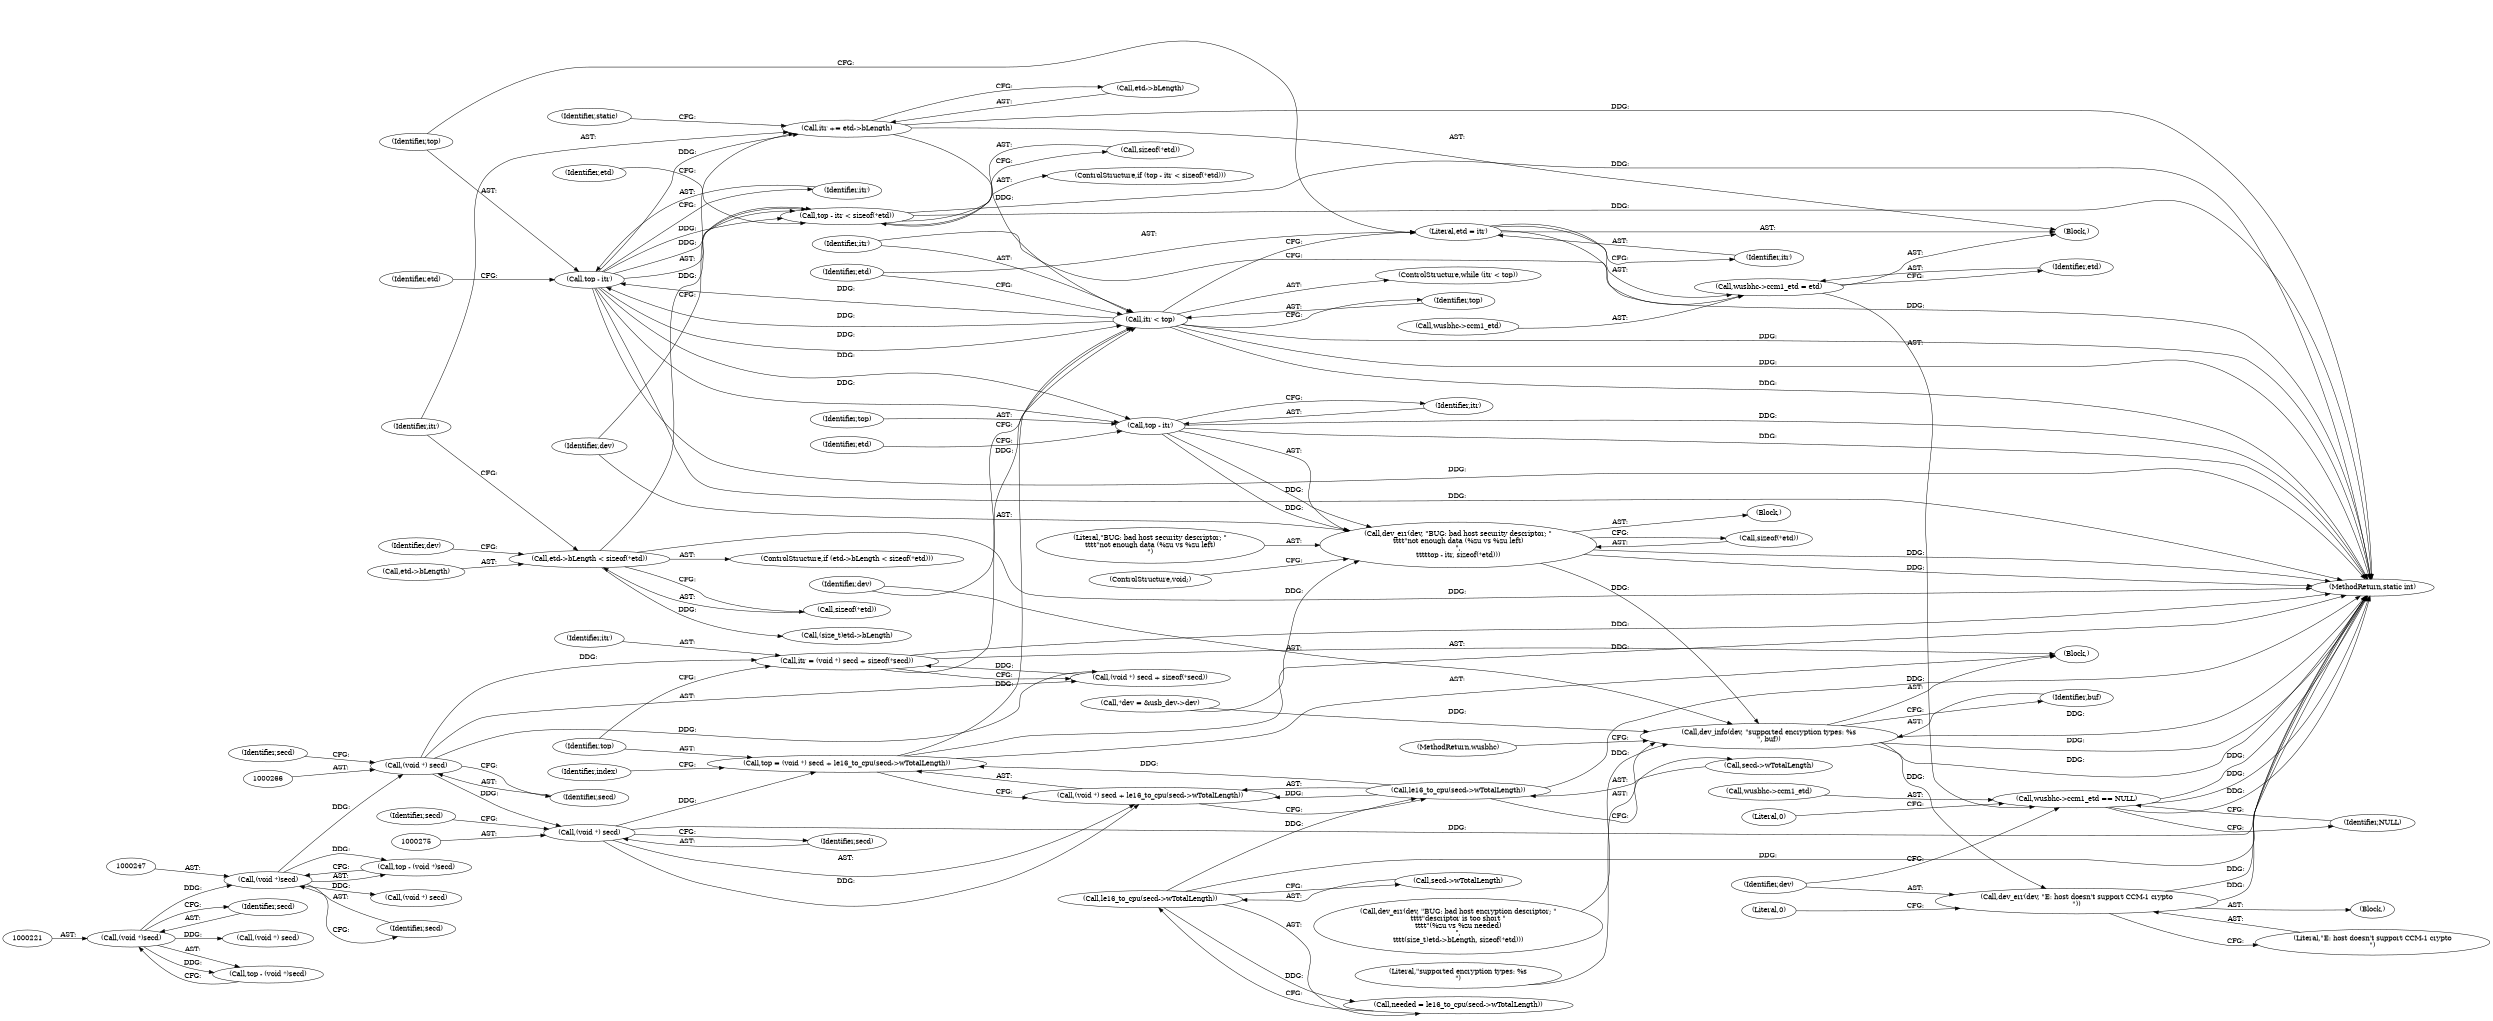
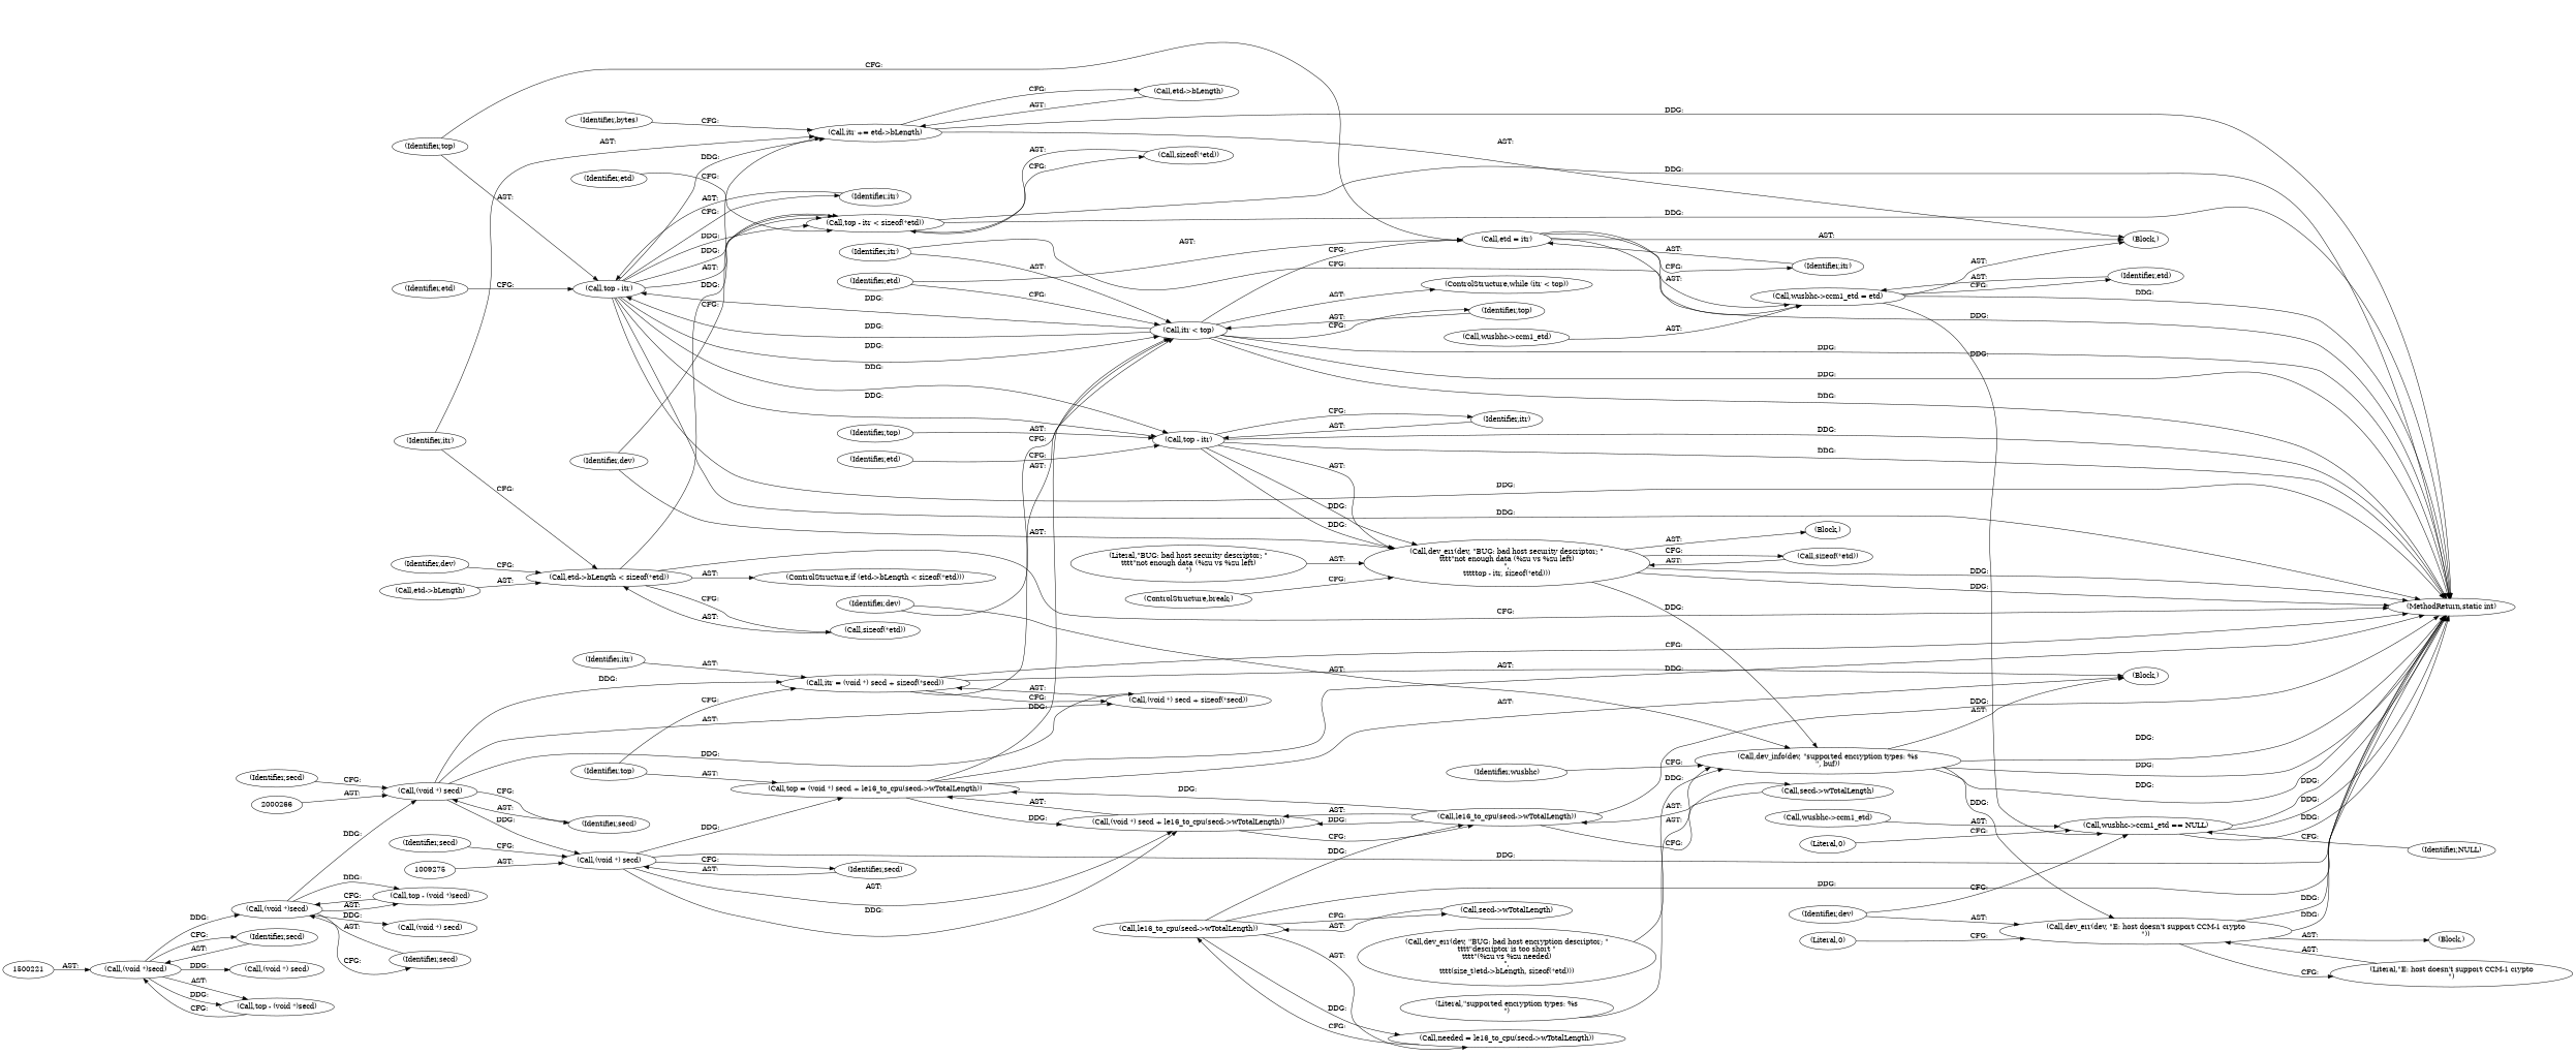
  digraph {
    rankdir=LR
    n1 [label="(Call,top - itr)"]
    n2 [label="(Call,itr < top)"]
    n3 [label="(Call,itr += etd->bLength)"]
    n4 [label="(Call,top - itr < sizeof(*etd))"]
    n5 [label="(Call,top - itr)"]
    n6 [label="(MethodReturn,static int)"]
    n7 [label="(Identifier,itr)"]
-   n8 [label="(Literal,etd = itr)"]
+   n8 [label="(Call,etd = itr)"]
    n9 [label="(Identifier,top)"]
    n10 [label="(ControlStructure,while (itr < top))"]
    n11 [label="(Block,)"]
    n12 [label="(Call,etd->bLength)"]
    n13 [label="(Call,sizeof(*etd))"]
-   n14 [label="(ControlStructure,if (top - itr < sizeof(*etd)))"]
    n15 [label="(Call,dev_err(dev, \"BUG: bad host security descriptor; \"\n\t\t\t\t\"not enough data (%zu vs %zu left)\n\",\n\t\t\t\ttop - itr, sizeof(*etd)))"]
    n16 [label="(Identifier,itr)"]
    n17 [label="(Call,wusbhc->ccm1_etd = etd)"]
    n18 [label="(Identifier,itr)"]
    n19 [label="(Call,etd->bLength < sizeof(*etd))"]
-   n20 [label="(Call,(size_t)etd->bLength)"]
    n21 [label="(ControlStructure,if (etd->bLength < sizeof(*etd)))"]
    n22 [label="(Call,sizeof(*etd))"]
    n23 [label="(Call,itr = (void *) secd + sizeof(*secd))"]
    n24 [label="(Call,(void *) secd + sizeof(*secd))"]
    n25 [label="(Block,)"]
    n26 [label="(Call,(void *) secd)"]
    n27 [label="(Call,(void *) secd)"]
    n28 [label="(Identifier,secd)"]
    n29 [label="(Call,top = (void *) secd + le16_to_cpu(secd->wTotalLength))"]
    n30 [label="(Call,(void *) secd + le16_to_cpu(secd->wTotalLength))"]
    n31 [label="(Identifier,secd)"]
    n32 [label="(Call,(void *)secd)"]
    n33 [label="(Call,(void *) secd)"]
    n34 [label="(Identifier,secd)"]
    n35 [label="(Call,top - (void *)secd)"]
    n36 [label="(Call,(void *)secd)"]
    n37 [label="(Identifier,secd)"]
    n38 [label="(Call,(void *) secd)"]
    n39 [label="(Call,top - (void *)secd)"]
    n40 [label="(Call,le16_to_cpu(secd->wTotalLength))"]
    n41 [label="(Call,secd->wTotalLength)"]
    n42 [label="(Call,le16_to_cpu(secd->wTotalLength))"]
    n43 [label="(Call,needed = le16_to_cpu(secd->wTotalLength))"]
    n44 [label="(Call,secd->wTotalLength)"]
    n45 [label="(Call,wusbhc->ccm1_etd == NULL)"]
    n46 [label="(Identifier,etd)"]
    n47 [label="(Identifier,NULL)"]
    n48 [label="(Call,dev_info(dev, \"supported encryption types: %s\n\", buf))"]
    n49 [label="(Call,sizeof(*etd))"]
    n50 [label="(Block,)"]
    n51 [label="(Call,dev_err(dev, \"E: host doesn't support CCM-1 crypto\n\"))"]
-   n52 [label="(Identifier,buf)"]
    n53 [label="(Block,)"]
    n54 [label="(Literal,\"E: host doesn't support CCM-1 crypto\n\")"]
    n55 [label="(Identifier,secd)"]
    n56 [label="(Literal,0)"]
    n57 [label="(Literal,\"BUG: bad host security descriptor; \"\n\t\t\t\t\"not enough data (%zu vs %zu left)\n\")"]
-   n58 [label="(ControlStructure,void;)"]
-   n59 [label="(Call,*dev = &usb_dev->dev)"]
+   n58 [label="(ControlStructure,break;)"]
    n60 [label="(Call,dev_err(dev, \"BUG: bad host encryption descriptor; \"\n\t\t\t\t\"descriptor is too short \"\n\t\t\t\t\"(%zu vs %zu needed)\n\",\n\t\t\t\t(size_t)etd->bLength, sizeof(*etd)))"]
    n61 [label="(Identifier,top)"]
    n62 [label="(Identifier,dev)"]
-   n63 [label="(Identifier,static)"]
+   n63 [label="(Identifier,bytes)"]
    n64 [label="(Identifier,top)"]
    n65 [label="(Identifier,itr)"]
    n66 [label="(Literal,\"supported encryption types: %s\n\")"]
    n67 [label="(Literal,0)"]
    n68 [label="(Identifier,secd)"]
-   n69 [label="(MethodReturn,wusbhc)"]
+   n69 [label="(Identifier,wusbhc)"]
    n70 [label="(Identifier,dev)"]
    n71 [label="(Call,wusbhc->ccm1_etd)"]
    n72 [label="(Identifier,itr)"]
-   n73 [label="(Identifier,index)"]
    n74 [label="(Identifier,etd)"]
    n75 [label="(Identifier,itr)"]
    n76 [label="(Identifier,dev)"]
    n77 [label="(Call,wusbhc->ccm1_etd)"]
    n78 [label="(Identifier,dev)"]
    n79 [label="(Call,etd->bLength)"]
    n80 [label="(Identifier,top)"]
    n81 [label="(Identifier,etd)"]
    n82 [label="(Identifier,etd)"]
    n83 [label="(Identifier,etd)"]
-   1000266
-   1000247
-   1000221
-   1000275
+   1000266 [label=2000266]
+   1000221 [label=1500221]
+   1000275 [label=1009275]
    n1 -> n2 [label="DDG: "]
    n1 -> n3 [label="DDG: "]
    n1 -> n4 [label="AST: "]
    n1 -> n4 [label="DDG: "]
    n1 -> n4 [label="DDG: "]
    n1 -> n5 [label="DDG: "]
    n1 -> n5 [label="DDG: "]
    n1 -> n6 [label="DDG: "]
    n1 -> n6 [label="DDG: "]
    n1 -> n7 [label="CFG: "]
    n2 -> n1 [label="DDG: "]
    n2 -> n1 [label="DDG: "]
    n2 -> n6 [label="DDG: "]
    n2 -> n6 [label="DDG: "]
    n2 -> n6 [label="DDG: "]
    n2 -> n8 [label="CFG: "]
    n2 -> n9 [label="CFG: "]
    n2 -> n10 [label="AST: "]
-   n3 -> n2 [label="DDG: "]
    n3 -> n6 [label="DDG: "]
    n3 -> n11 [label="AST: "]
    n3 -> n12 [label="CFG: "]
    n4 -> n6 [label="DDG: "]
    n4 -> n6 [label="DDG: "]
    n4 -> n13 [label="CFG: "]
-   n4 -> n14 [label="AST: "]
    n5 -> n6 [label="DDG: "]
    n5 -> n6 [label="DDG: "]
    n5 -> n15 [label="AST: "]
    n5 -> n15 [label="DDG: "]
    n5 -> n15 [label="DDG: "]
    n5 -> n16 [label="CFG: "]
    n7 -> n1 [label="AST: "]
    n8 -> n6 [label="DDG: "]
    n8 -> n11 [label="AST: "]
    n8 -> n17 [label="AST: "]
    n8 -> n18 [label="CFG: "]
    n9 -> n2 [label="AST: "]
    n12 -> n3 [label="AST: "]
    n13 -> n4 [label="AST: "]
    n15 -> n6 [label="DDG: "]
    n15 -> n6 [label="DDG: "]
    n15 -> n48 [label="DDG: "]
    n15 -> n49 [label="CFG: "]
    n15 -> n50 [label="AST: "]
    n16 -> n5 [label="AST: "]
+   n17 -> n6 [label="DDG: "]
    n17 -> n11 [label="AST: "]
-   n17 -> n45 [label="AST: "]
+   n17 -> n45 [label="DDG: "]
    n17 -> n46 [label="CFG: "]
    n18 -> n8 [label="AST: "]
    n19 -> n3 [label="DDG: "]
-   n19 -> n6 [label="DDG: "]
-   n19 -> n20 [label="DDG: "]
+   n19 -> n6 [label="CFG: "]
    n19 -> n21 [label="AST: "]
    n19 -> n22 [label="CFG: "]
    n22 -> n19 [label="AST: "]
-   n23 -> n2 [label="DDG: "]
-   n23 -> n6 [label="DDG: "]
+   n23 -> n2 [label="AST: "]
+   n23 -> n6 [label="CFG: "]
    n23 -> n24 [label="CFG: "]
    n23 -> n25 [label="AST: "]
-   n24 -> n23 [label="DDG: "]
+   n24 -> n23 [label="AST: "]
    n26 -> n23 [label="DDG: "]
    n26 -> n24 [label="AST: "]
    n26 -> n24 [label="DDG: "]
    n26 -> n27 [label="DDG: "]
    n26 -> n28 [label="CFG: "]
    n27 -> n6 [label="DDG: "]
    n27 -> n29 [label="DDG: "]
    n27 -> n30 [label="AST: "]
    n27 -> n30 [label="DDG: "]
    n27 -> n31 [label="CFG: "]
    n28 -> n26 [label="AST: "]
    n29 -> n2 [label="DDG: "]
    n29 -> n6 [label="DDG: "]
    n29 -> n25 [label="AST: "]
-   n29 -> n30 [label="CFG: "]
+   n29 -> n30 [label="DDG: "]
    n30 -> n29 [label="AST: "]
    n30 -> n40 [label="CFG: "]
    n31 -> n27 [label="AST: "]
    n32 -> n26 [label="DDG: "]
    n32 -> n33 [label="DDG: "]
    n32 -> n34 [label="CFG: "]
    n32 -> n35 [label="AST: "]
    n32 -> n35 [label="DDG: "]
    n34 -> n32 [label="AST: "]
    n35 -> n32 [label="CFG: "]
    n36 -> n32 [label="DDG: "]
    n36 -> n37 [label="CFG: "]
    n36 -> n38 [label="DDG: "]
    n36 -> n39 [label="AST: "]
    n36 -> n39 [label="DDG: "]
    n37 -> n36 [label="AST: "]
    n39 -> n36 [label="CFG: "]
    n40 -> n6 [label="DDG: "]
    n40 -> n29 [label="DDG: "]
    n40 -> n30 [label="AST: "]
    n40 -> n30 [label="DDG: "]
    n40 -> n41 [label="CFG: "]
    n41 -> n40 [label="AST: "]
    n42 -> n6 [label="DDG: "]
    n42 -> n40 [label="DDG: "]
    n42 -> n43 [label="AST: "]
    n42 -> n43 [label="DDG: "]
    n42 -> n44 [label="CFG: "]
    n43 -> n42 [label="CFG: "]
    n44 -> n42 [label="AST: "]
    n45 -> n6 [label="DDG: "]
    n45 -> n6 [label="DDG: "]
    n45 -> n6 [label="DDG: "]
-   n45 -> n47 [label="CFG: "]
    n46 -> n17 [label="AST: "]
    n47 -> n45 [label="CFG: "]
    n48 -> n6 [label="DDG: "]
    n48 -> n6 [label="DDG: "]
    n48 -> n6 [label="DDG: "]
    n48 -> n25 [label="AST: "]
    n48 -> n51 [label="DDG: "]
-   n48 -> n52 [label="CFG: "]
    n49 -> n15 [label="AST: "]
    n51 -> n6 [label="DDG: "]
    n51 -> n6 [label="DDG: "]
    n51 -> n53 [label="AST: "]
    n51 -> n54 [label="CFG: "]
-   n52 -> n48 [label="AST: "]
    n54 -> n51 [label="AST: "]
    n55 -> n26 [label="CFG: "]
    n56 -> n45 [label="CFG: "]
    n57 -> n15 [label="AST: "]
    n58 -> n15 [label="CFG: "]
-   n59 -> n15 [label="DDG: "]
-   n59 -> n48 [label="DDG: "]
    n60 -> n48 [label="DDG: "]
    n61 -> n5 [label="AST: "]
    n62 -> n45 [label="CFG: "]
    n62 -> n51 [label="AST: "]
    n63 -> n3 [label="CFG: "]
    n64 -> n23 [label="CFG: "]
    n64 -> n29 [label="AST: "]
    n65 -> n23 [label="AST: "]
    n66 -> n48 [label="AST: "]
    n67 -> n51 [label="CFG: "]
    n68 -> n27 [label="CFG: "]
    n69 -> n48 [label="CFG: "]
    n70 -> n4 [label="CFG: "]
    n70 -> n15 [label="AST: "]
    n71 -> n17 [label="AST: "]
    n72 -> n2 [label="AST: "]
    n72 -> n17 [label="CFG: "]
-   n73 -> n29 [label="CFG: "]
    n74 -> n4 [label="CFG: "]
    n75 -> n3 [label="AST: "]
    n75 -> n19 [label="CFG: "]
    n76 -> n19 [label="CFG: "]
    n77 -> n45 [label="AST: "]
    n78 -> n2 [label="CFG: "]
    n78 -> n48 [label="AST: "]
    n79 -> n19 [label="AST: "]
    n80 -> n1 [label="AST: "]
    n80 -> n8 [label="CFG: "]
    n81 -> n5 [label="CFG: "]
    n82 -> n2 [label="CFG: "]
    n82 -> n8 [label="AST: "]
    n83 -> n1 [label="CFG: "]
    1000266 -> n26 [label="AST: "]
-   1000247 -> n32 [label="AST: "]
    1000221 -> n36 [label="AST: "]
    1000275 -> n27 [label="AST: "]
  }
